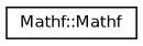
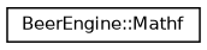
  digraph {
    rankdir=LR
-   n1 [color=black fillcolor=white fontname=Helvetica fontsize=10 height=0.2 label="Mathf::Mathf" shape=record style=filled width=0.4]
+   n1 [color=black fillcolor=white fontname=Helvetica fontsize=10 height=0.2 label="BeerEngine::Mathf" shape=record style=filled width=0.4]
  }
